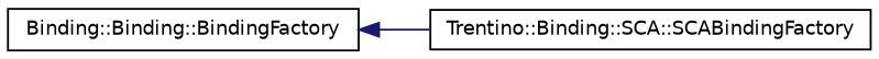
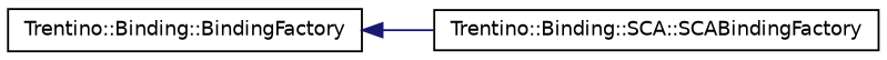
  digraph {
    rankdir=LR
    node [color=black fillcolor=white fontname=Helvetica fontsize=10 shape=record style=filled]
-   n1 [height=0.2 label="Binding::Binding::BindingFactory" width=0.4]
+   n1 [height=0.2 label="Trentino::Binding::BindingFactory" width=0.4]
    n2 [height=0.2 label="Trentino::Binding::SCA::SCABindingFactory" width=0.4]
    n1 -> n2 [color=midnightblue dir=back fontname=Helvetica fontsize=10 labelfontname=Helvetica labelfontsize=10 style=solid]
  }
